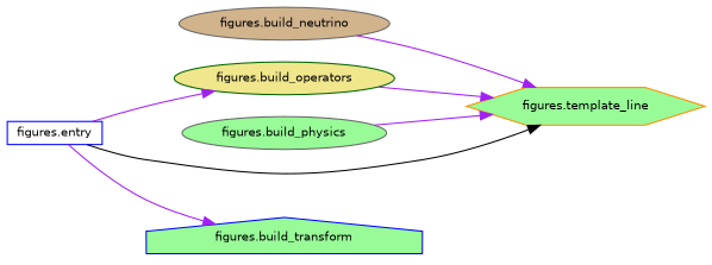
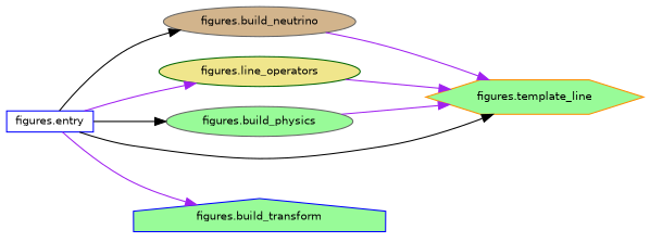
  digraph {
    rankdir=RL
    node [color=gray40 fillcolor=palegreen fontname=Helvetica fontsize=10 shape=ellipse style=filled]
    edge [color=purple dir=back fontname=Helvetica fontsize=10 labelfontname=Helvetica labelfontsize=10 style=solid]
    n1 [color=darkorange fontcolor=black height=0.2 label="figures.template_line" shape=hexagon width=0.4]
    n2 [fillcolor=tan height=0.2 label="figures.build_neutrino" width=0.4]
-   n3 [color=darkgreen fillcolor=khaki height=0.2 label="figures.build_operators" width=0.4]
+   n3 [color=darkgreen fillcolor=khaki height=0.2 label="figures.line_operators" width=0.4]
    n4 [height=0.2 label="figures.build_physics" width=0.4]
    n5 [color=blue fillcolor=white height=0.2 label="figures.entry" shape=box width=0.4]
    n6 [color=blue height=0.2 label="figures.build_transform" shape=house width=0.4]
    n1 -> n2
    n1 -> n3
    n1 -> n4
    n1 -> n5 [color=black]
+   n2 -> n5 [color=black]
    n3 -> n5
+   n4 -> n5 [color=black]
    n6 -> n5
  }
